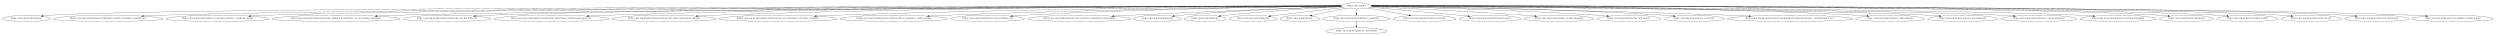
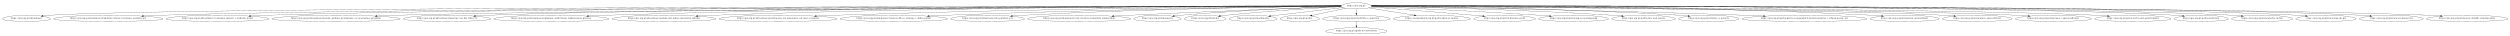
  digraph {
    fontname="PT Serif"
    node [fontname="PT Serif" shape=egg]
    edge [fontname="PT Serif"]
    n1 [label="https://pis.org.pl/"]
    n2 [label="https://pis.org.pl/aktualnosci"]
    n3 [label="https://pis.org.pl/aktualnosci/bedziemy-bronic-interesow-polskiej-wsi"]
    n4 [label="https://pis.org.pl/aktualnosci/ii-kongres-malych-i-srednich-miast"]
    n5 [label="https://pis.org.pl/aktualnosci/jestem-gleboko-przekonany-ze-zwyciestwo-przyjdzie"]
    n6 [label="https://pis.org.pl/aktualnosci/mowimy-nie-dla-fitfor-55"]
    n7 [label="https://pis.org.pl/aktualnosci/oglaszam-mobilizacje-zjednoczonej-prawicy"]
    n8 [label="https://pis.org.pl/aktualnosci/polska-jest-jedna-inwestycje-lokalne"]
    n9 [label="https://pis.org.pl/aktualnosci/pozbywamy-sie-zaleznosci-od-rosji-i-niemiec"]
    n10 [label="https://pis.org.pl/aktualnosci/rzad-pis-dba-o-interesy-i-dobro-polski"]
    n11 [label="https://pis.org.pl/aktualnosci/sila-polskiej-wsi"]
    n12 [label="https://pis.org.pl/aktualnosci/xiii-rocznica-katastrofy-smolenskiej"]
    n13 [label="https://pis.org.pl/dokumenty"]
    n14 [label="https://pis.org.pl/kontakt"]
    n15 [label="https://pis.org.pl/multimedia"]
    n16 [label="https://pis.org.pl/partia"]
    n17 [label="https://pis.org.pl/partia/diritto-e-giustizia"]
-   n18 [label="https://pis.org.pl/partia/droit-et-justice"]
+   n18 [label="https://europejskich.org.pl/partia/droit-et-justice"]
    n19 [label="https://pis.org.pl/partia/historia-partii"]
    n20 [label="https://pis.org.pl/partia/jog-es-igazsagossag"]
    n21 [label="https://pis.org.pl/partia/law-and-justice"]
    n22 [label="https://pis.org.pl/partia/ley-y-justicia"]
    n23 [label="https://pis.org.pl/partia/partia-europejskich-konserwatystow-i-reformatorow-ecr"]
    n24 [label="https://pis.org.pl/partia/pravo-spravedlnost"]
    n25 [label="https://pis.org.pl/partia/pravo-spravodlivost"]
    n26 [label="https://pis.org.pl/partia/prawo-i-sprawiedliwosc"]
    n27 [label="https://pis.org.pl/partia/recht-und-gerechtigkeit"]
    n28 [label="https://pis.org.pl/partia/struktury"]
    n29 [label="https://pis.org.pl/partia/wladze-ludzie"]
    n30 [label="https://pis.org.pl/partia/wstap-do-pis"]
    n31 [label="https://pis.org.pl/partia/wzor-darowizny"]
    n32 [label="https://pis.org.pl/partia/wzor-skladki-czlonkowskiej"]
    n33 [label="https://pis.org.pl/zgoda-na-newsletter"]
    n1 -> n2
    n1 -> n3
    n1 -> n4
    n1 -> n5
    n1 -> n6
    n1 -> n7
    n1 -> n8
    n1 -> n9
    n1 -> n10
    n1 -> n11
    n1 -> n12
    n1 -> n13
    n1 -> n14
    n1 -> n15
    n1 -> n16
    n1 -> n17
    n1 -> n18
    n1 -> n19
    n1 -> n20
    n1 -> n21
    n1 -> n22
    n1 -> n23
    n1 -> n24
    n1 -> n25
    n1 -> n26
    n1 -> n27
    n1 -> n28
    n1 -> n29
    n1 -> n30
    n1 -> n31
    n1 -> n32
    n17 -> n33
  }
